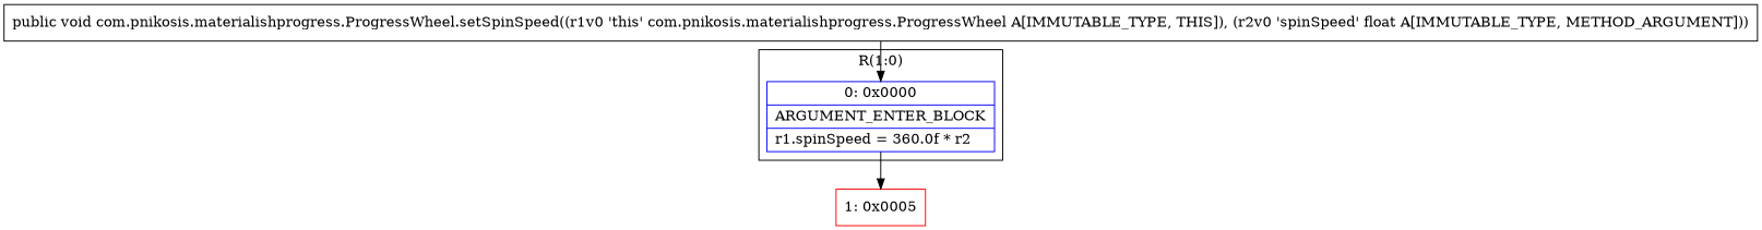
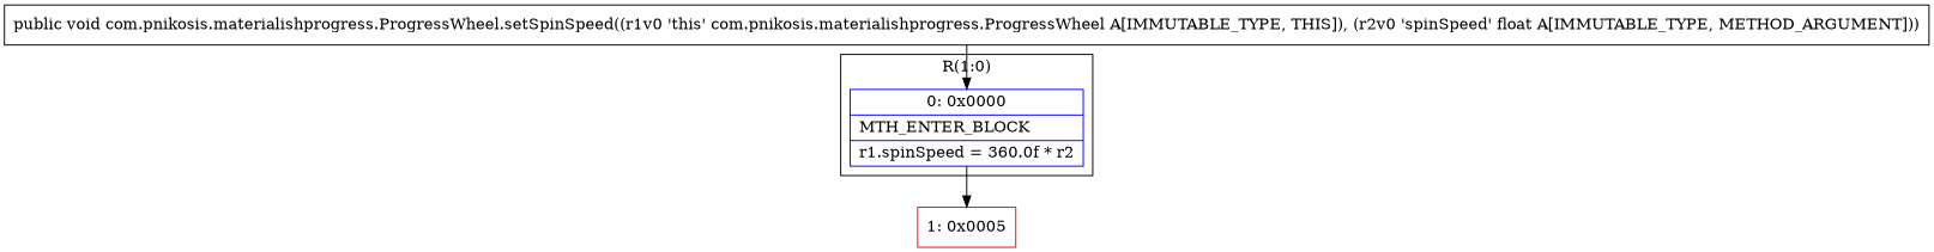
  digraph {
    node [shape=record]
-   n1 [color=blue label="{0\:\ 0x0000|ARGUMENT_ENTER_BLOCK\l|r1.spinSpeed = 360.0f * r2\l}"]
+   n1 [color=blue label="{0\:\ 0x0000|MTH_ENTER_BLOCK\l|r1.spinSpeed = 360.0f * r2\l}"]
    n2 [color=red label="{1\:\ 0x0005}"]
    n3 [label="{public void com.pnikosis.materialishprogress.ProgressWheel.setSpinSpeed((r1v0 'this' com.pnikosis.materialishprogress.ProgressWheel A[IMMUTABLE_TYPE, THIS]), (r2v0 'spinSpeed' float A[IMMUTABLE_TYPE, METHOD_ARGUMENT])) }"]
    subgraph cluster_1 {
      label="R(1:0)"
      n1
    }
    n1 -> n2
    n3 -> n1
  }
